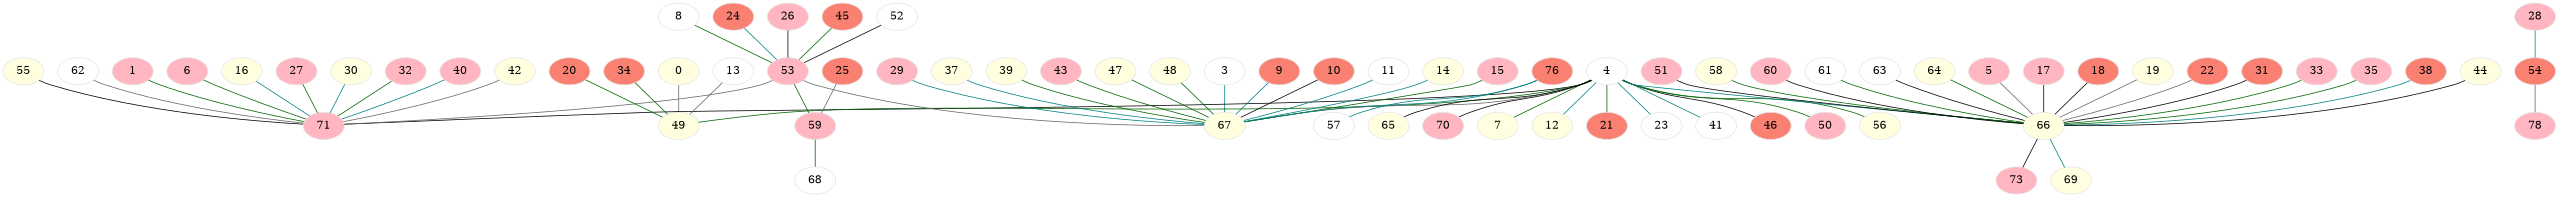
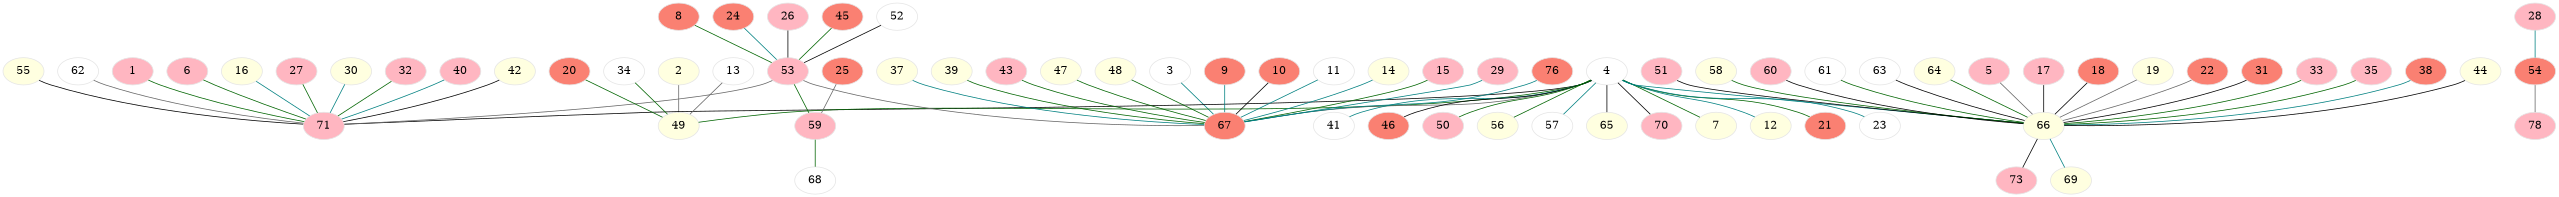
  graph {
    node [color=gray90 fillcolor=lightpink style=filled]
    edge [color=darkgreen weight=1.0]
    1
    71
-   2 [fillcolor=lightyellow label=0]
+   2 [fillcolor=lightyellow]
    49 [fillcolor=lightyellow]
    3 [fillcolor=white]
-   67 [fillcolor=lightyellow]
+   67 [fillcolor=salmon]
    4 [fillcolor=white]
    7 [fillcolor=lightyellow]
    12 [fillcolor=lightyellow]
    21 [fillcolor=salmon]
    23 [fillcolor=white]
    41 [fillcolor=white]
    46 [fillcolor=salmon]
    50
    56 [fillcolor=lightyellow]
    57 [fillcolor=white]
    65 [fillcolor=lightyellow]
    66 [fillcolor=lightyellow]
    70
    54 [fillcolor=salmon]
    n21 [label=78]
    69 [fillcolor=lightyellow]
    73
    5
    6
-   8 [fillcolor=white]
+   8 [fillcolor=salmon]
    53
    59
    9 [fillcolor=salmon]
    10 [fillcolor=salmon]
    11 [fillcolor=white]
    13 [fillcolor=white]
    14 [fillcolor=lightyellow]
    15
    16 [fillcolor=lightyellow]
    17
    18 [fillcolor=salmon]
    19 [fillcolor=lightyellow]
    20 [fillcolor=salmon]
    22 [fillcolor=salmon]
    24 [fillcolor=salmon]
    25 [fillcolor=salmon]
    68 [fillcolor=white]
    26
    27
    28
    29
    30 [fillcolor=lightyellow]
    31 [fillcolor=salmon]
    32
    33
-   34 [fillcolor=salmon]
+   34 [fillcolor=white]
    35
    n54 [fillcolor=salmon label=76]
    37 [fillcolor=lightyellow]
    38 [fillcolor=salmon]
    39 [fillcolor=lightyellow]
    40
    42 [fillcolor=lightyellow]
    43
    44 [fillcolor=lightyellow]
    45 [fillcolor=salmon]
    47 [fillcolor=lightyellow]
    48 [fillcolor=lightyellow]
    51
    52 [fillcolor=white]
    55 [fillcolor=lightyellow]
    58 [fillcolor=lightyellow]
    60
    61 [fillcolor=white]
    62 [fillcolor=white]
    63 [fillcolor=white]
    64 [fillcolor=lightyellow]
    1 -- 71
    2 -- 49 [color=gray40]
    3 -- 67 [color=teal]
    4 -- 71 [color=black]
    4 -- 49
    4 -- 67 [color=gray40]
    4 -- 7
    4 -- 12 [color=teal]
    4 -- 21
    4 -- 23 [color=teal]
    4 -- 41 [color=teal]
    4 -- 46 [color=black]
    4 -- 50
    4 -- 56
-   n54 -- 57 [color=teal]
+   4 -- 57 [color=teal]
    4 -- 65 [color=black]
    4 -- 66 [color=teal]
    4 -- 70 [color=black]
    66 -- 69 [color=teal]
    66 -- 73 [color=black]
    54 -- n21 [color=gray40]
    5 -- 66 [color=gray40]
    6 -- 71
    8 -- 53
    53 -- 71 [color=gray40]
    53 -- 67 [color=gray40]
    53 -- 59
    59 -- 68
    9 -- 67 [color=teal]
    10 -- 67 [color=black]
    11 -- 67 [color=teal]
    13 -- 49 [color=gray40]
    14 -- 67 [color=teal]
    15 -- 67
    16 -- 71 [color=teal]
    17 -- 66 [color=black]
    18 -- 66 [color=black]
    19 -- 66 [color=gray40]
    20 -- 49
    22 -- 66 [color=gray40]
    24 -- 53 [color=teal]
    25 -- 59 [color=gray40]
    26 -- 53 [color=black]
    27 -- 71
    28 -- 54 [color=teal]
    29 -- 67 [color=teal]
    30 -- 71 [color=teal]
    31 -- 66 [color=black]
    32 -- 71
    33 -- 66
    34 -- 49
    35 -- 66
    n54 -- 67 [color=teal]
    37 -- 67 [color=teal]
    38 -- 66 [color=teal]
    39 -- 67
    40 -- 71 [color=teal]
-   42 -- 71 [color=gray40]
+   42 -- 71 [color=black]
    43 -- 67
    44 -- 66 [color=black]
    45 -- 53
    47 -- 67
    48 -- 67
    51 -- 66 [color=black]
    52 -- 53 [color=black]
    55 -- 71 [color=black]
    58 -- 66
    60 -- 66 [color=black]
    61 -- 66
    62 -- 71 [color=gray40]
    63 -- 66 [color=black]
    64 -- 66
  }
